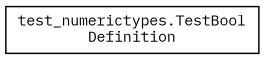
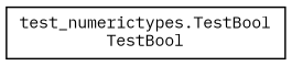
  digraph {
    rankdir=LR
    fontname="IBM Plex Mono"
-   n1 [color=black fillcolor=white fontname="IBM Plex Mono" fontsize=10 height=0.2 label="test_numerictypes.TestBool\lDefinition" shape=record style=filled width=0.4]
+   n1 [color=black fillcolor=white fontname="IBM Plex Mono" fontsize=10 height=0.2 label="test_numerictypes.TestBool\lTestBool" shape=record style=filled width=0.4]
  }
